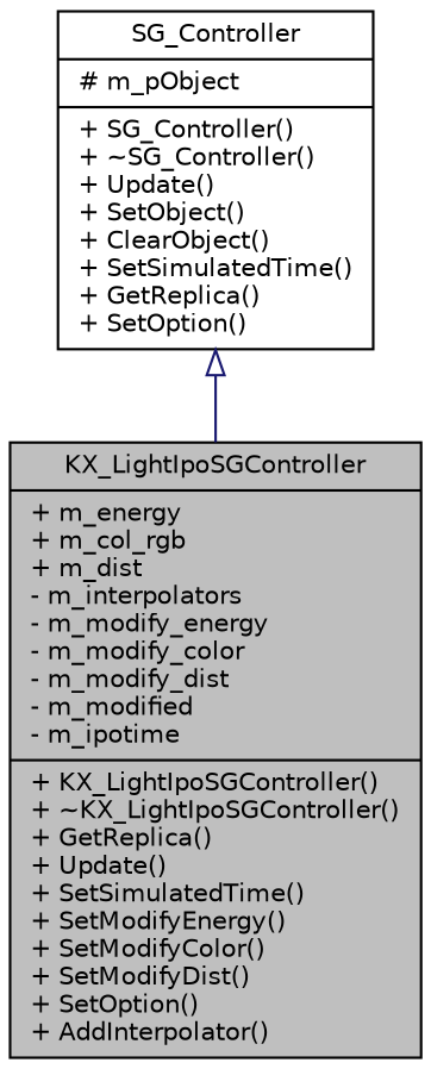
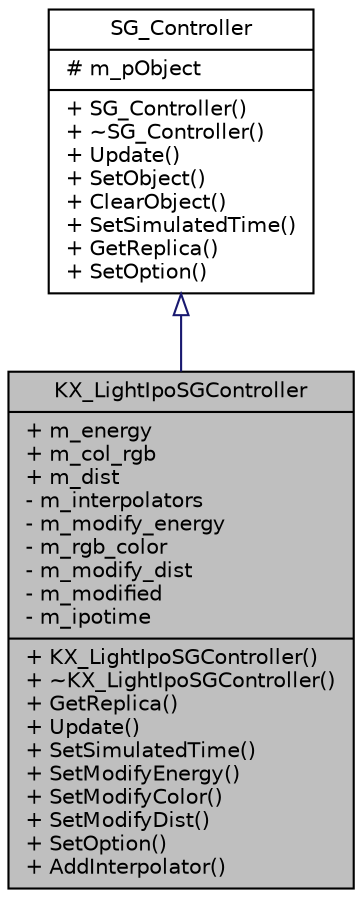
  digraph {
    node [color=black fontname=Helvetica fontsize=10 shape=record style=filled]
-   n1 [fillcolor=grey75 fontcolor=black height=0.2 label="{KX_LightIpoSGController\n|+ m_energy\l+ m_col_rgb\l+ m_dist\l- m_interpolators\l- m_modify_energy\l- m_modify_color\l- m_modify_dist\l- m_modified\l- m_ipotime\l|+ KX_LightIpoSGController()\l+ ~KX_LightIpoSGController()\l+ GetReplica()\l+ Update()\l+ SetSimulatedTime()\l+ SetModifyEnergy()\l+ SetModifyColor()\l+ SetModifyDist()\l+ SetOption()\l+ AddInterpolator()\l}" width=0.4]
+   n1 [fillcolor=grey75 fontcolor=black height=0.2 label="{KX_LightIpoSGController\n|+ m_energy\l+ m_col_rgb\l+ m_dist\l- m_interpolators\l- m_modify_energy\l- m_rgb_color\l- m_modify_dist\l- m_modified\l- m_ipotime\l|+ KX_LightIpoSGController()\l+ ~KX_LightIpoSGController()\l+ GetReplica()\l+ Update()\l+ SetSimulatedTime()\l+ SetModifyEnergy()\l+ SetModifyColor()\l+ SetModifyDist()\l+ SetOption()\l+ AddInterpolator()\l}" width=0.4]
    n2 [fillcolor=white height=0.2 label="{SG_Controller\n|# m_pObject\l|+ SG_Controller()\l+ ~SG_Controller()\l+ Update()\l+ SetObject()\l+ ClearObject()\l+ SetSimulatedTime()\l+ GetReplica()\l+ SetOption()\l}" width=0.4]
    n2 -> n1 [arrowtail=empty color=midnightblue dir=back fontname=Helvetica fontsize=10 labelfontname=Helvetica labelfontsize=10 style=solid]
  }
